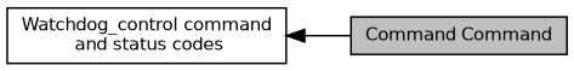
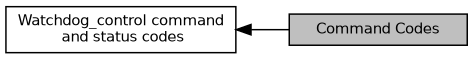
  digraph {
    rankdir=LR
    node [color=black fontname=Helvetica fontsize=10 shape=record style=filled]
-   n1 [fillcolor=grey75 fontcolor=black height=0.2 label="Command Command" width=0.4]
+   n1 [fillcolor=grey75 fontcolor=black height=0.2 label="Command Codes" width=0.4]
    n2 [fillcolor=white height=0.2 label="Watchdog_control command\l and status codes" width=0.4]
    n2 -> n1 [dir=back fontname=Helvetica fontsize=10 labelfontname=Helvetica labelfontsize=10 shape=plaintext style=solid]
  }
